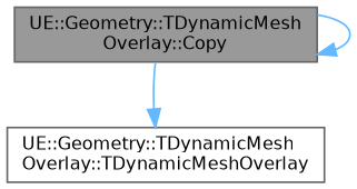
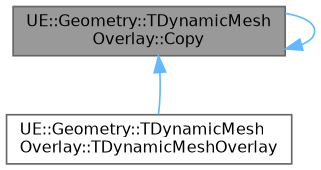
  digraph {
    rankdir=TB
    node [fontname=Helvetica fontsize=10 shape=box style=filled]
    edge [color=steelblue1 fontname=Helvetica fontsize=10 labelfontname=Helvetica labelfontsize=10 style=solid]
    n1 [color=gray40 fillcolor=grey60 fontcolor=black height=0.2 label="UE::Geometry::TDynamicMesh\lOverlay::Copy" width=0.4]
    n2 [color=grey40 fillcolor=white height=0.2 label="UE::Geometry::TDynamicMesh\lOverlay::TDynamicMeshOverlay" width=0.4]
    n1 -> n1
-   n1 -> n2
+   n2 -> n1
  }
